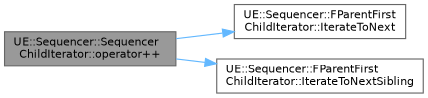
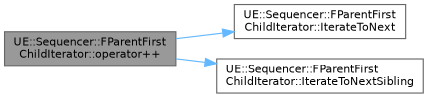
  digraph {
    rankdir=LR
    node [color=grey40 fillcolor=white fontname=Helvetica fontsize=10 shape=box style=filled]
    edge [color=steelblue1 fontname=Helvetica fontsize=10 labelfontname=Helvetica labelfontsize=10 style=solid]
-   n1 [color=gray40 fillcolor=grey60 fontcolor=black height=0.2 label="UE::Sequencer::Sequencer\lChildIterator::operator++" width=0.4]
+   n1 [color=gray40 fillcolor=grey60 fontcolor=black height=0.2 label="UE::Sequencer::FParentFirst\lChildIterator::operator++" width=0.4]
    n2 [height=0.2 label="UE::Sequencer::FParentFirst\lChildIterator::IterateToNext" width=0.4]
    n3 [height=0.2 label="UE::Sequencer::FParentFirst\lChildIterator::IterateToNextSibling" width=0.4]
    n1 -> n2
    n1 -> n3
  }
